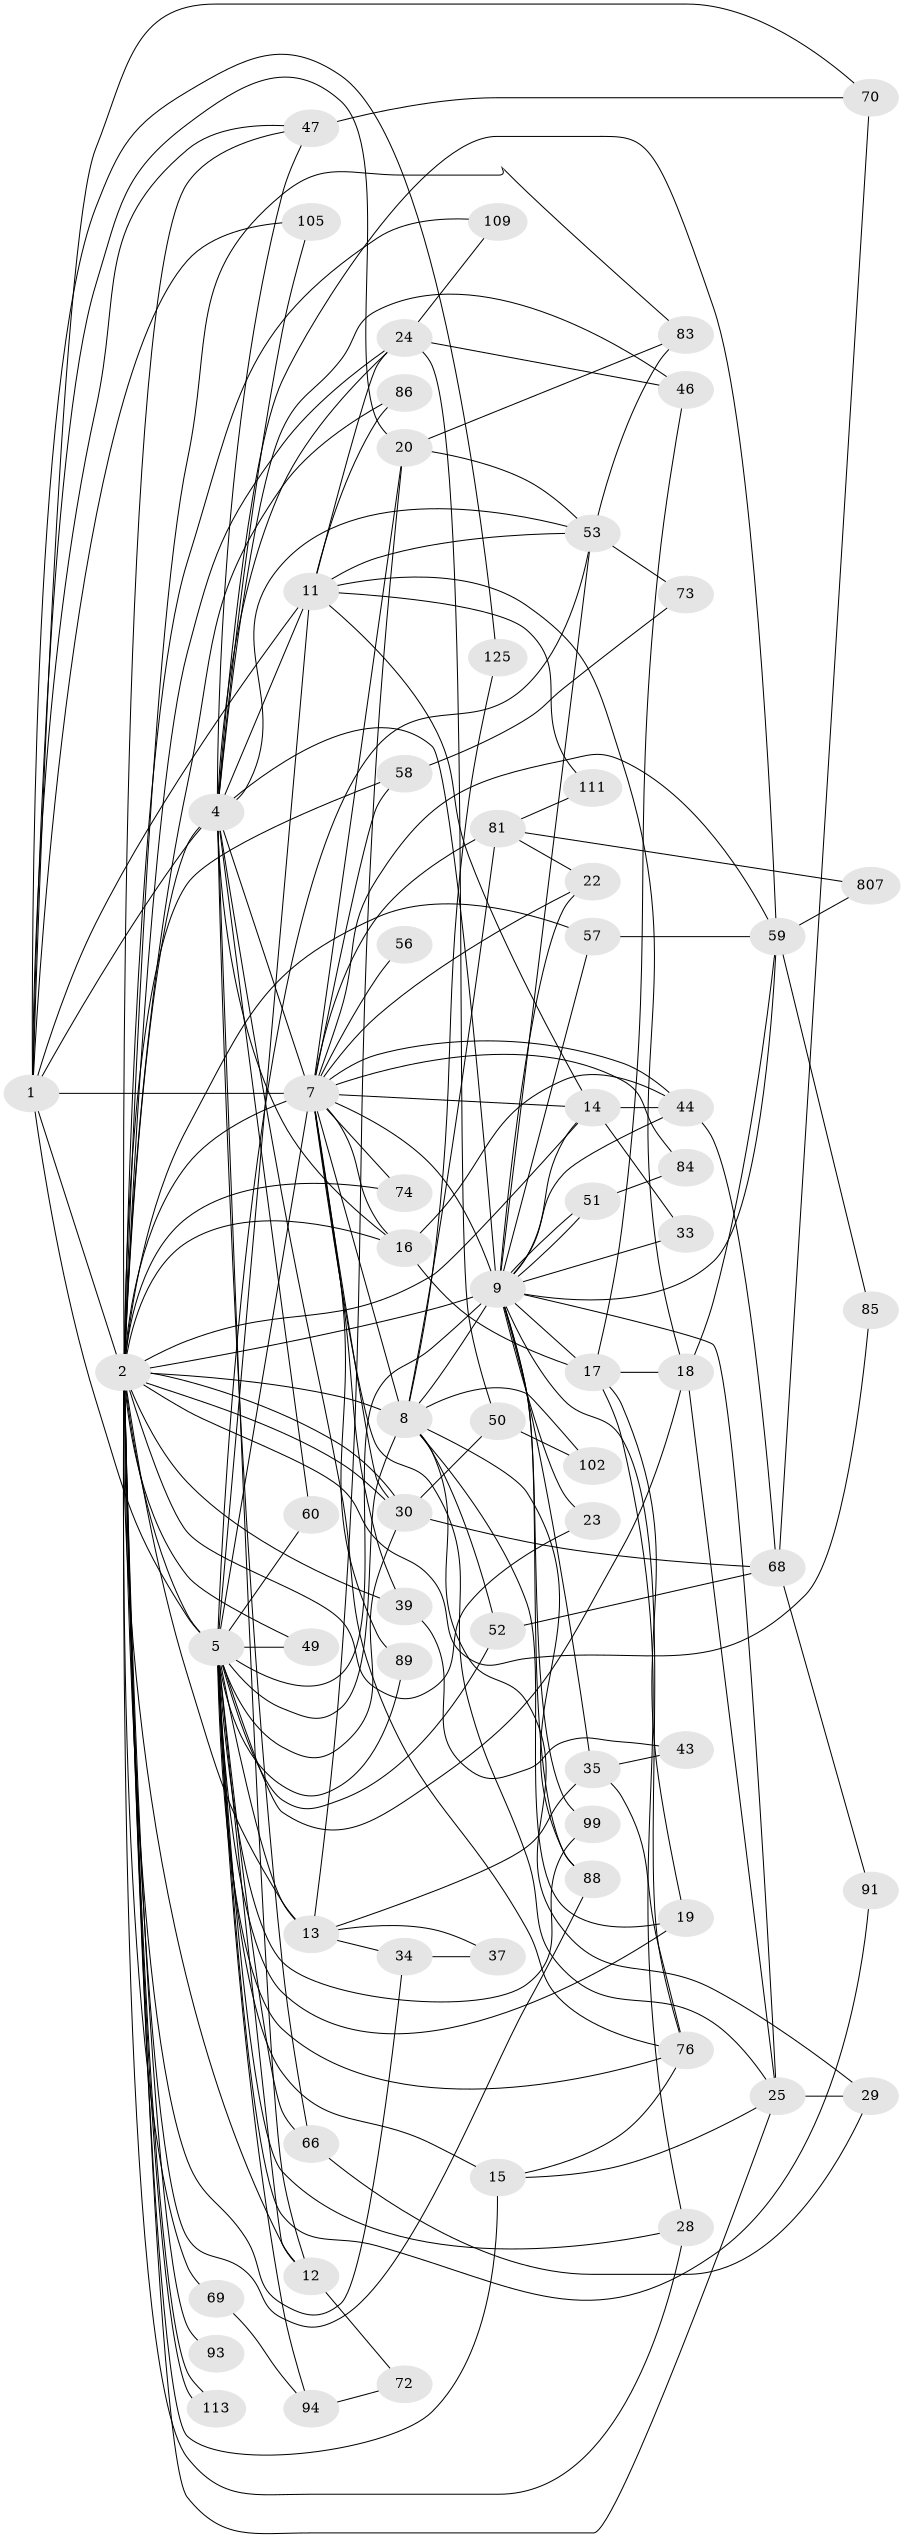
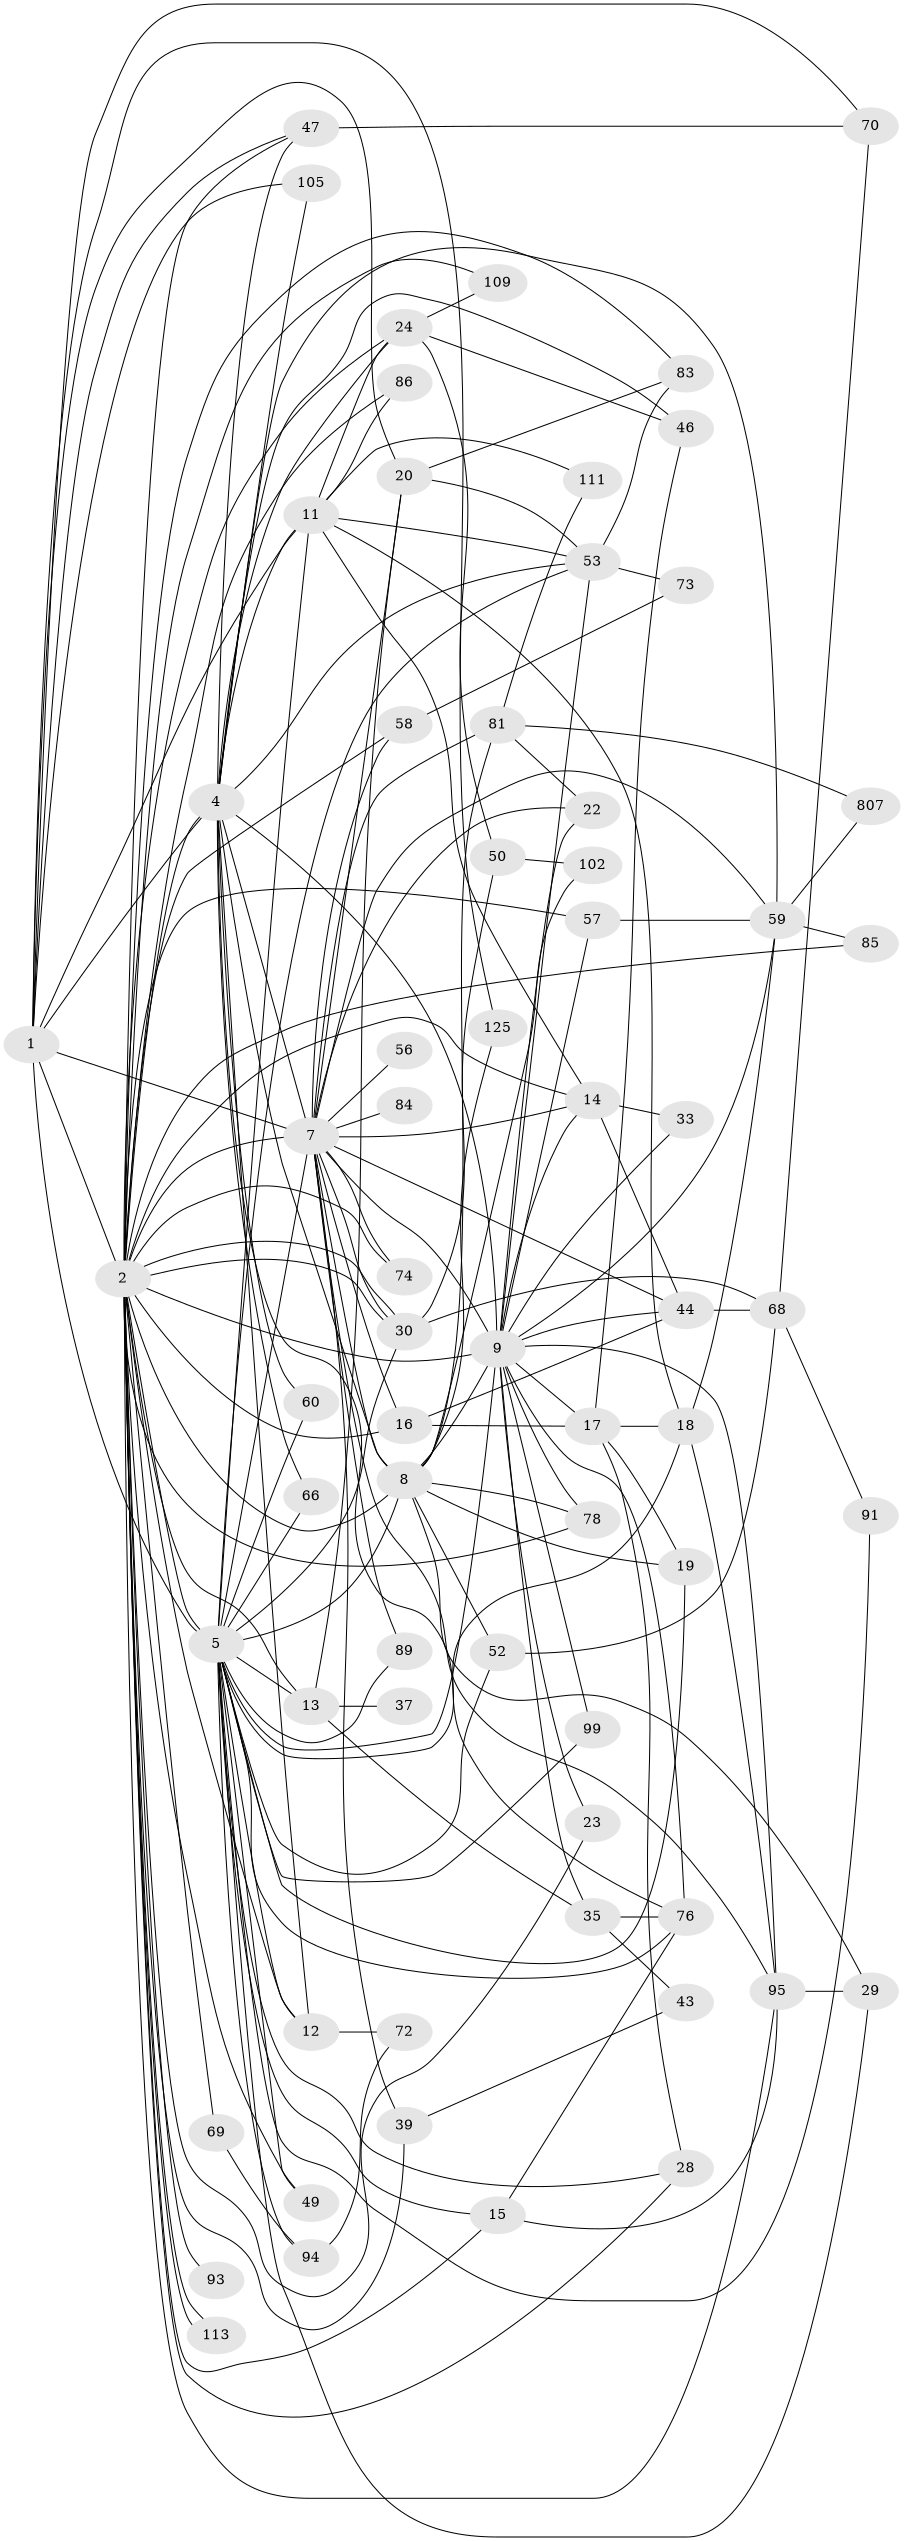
  graph {
    rankdir=LR
    node [color=gray90 style=filled]
    1 [super="+62"]
    2 [super="+48+61+3"]
    4 [super="+122+133+80+33+79"]
    5 [super="+139+141+10+112+100+87"]
    7 [super="+71+124+120+119+26+67+40+45+54"]
    11
    20
    47
    70 [super="+104"]
    105
    125
    8
    9 [super="+114+92+44"]
    12
    13
    14 [super="+31"]
    15
    16
    23
    24 [super="+121"]
-   25 [super="+42+135+75"]
+   25 [super="+42+135+75" label=95]
    n22 [label=57]
    28 [super="+77"]
    30 [super="+36+98"]
-   34
    39
    49
    58
    69
    74
    83 [super="+138"]
    85
    86
-   88 [super="+101"]
+   88 [super="+101" label=78]
    93
    109
    113
    46
    53 [super="+129+116+57+108+65"]
    59 [super="+64"]
    66
    76 [super="+103+96"]
    60
    18 [super="+63"]
    19
    29 [super="+115"]
    52
    89
    91
    94
    99
    n52 [label=81]
    22 [super="+131"]
    n54 [label=44]
    56
    84
    102
    17
    n59 [label=33]
    35
-   51
    111
    72
    37 [super="+110"]
    50
    68 [super="+90"]
    43
    73
    n69 [label=807]
    1 -- 2 [weight=4]
    1 -- 4
    1 -- 5 [weight=3]
    1 -- 7 [weight=3]
    1 -- 11
    1 -- 20
    1 -- 47
    1 -- 70
    1 -- 105
    1 -- 125
    2 -- 4 [weight=4]
    2 -- 5 [weight=11]
    2 -- 7 [weight=8]
    2 -- 47
    2 -- 8 [weight=3]
    2 -- 9 [weight=4]
    2 -- 12 [weight=2]
    2 -- 13
    2 -- 14
    2 -- 15
    2 -- 16 [weight=2]
    2 -- 23
    2 -- 24
    2 -- 25 [weight=2]
    2 -- n22
    2 -- 28
    2 -- 30 [weight=2]
    2 -- 30
-   2 -- 34
    2 -- 39
    2 -- 49
    2 -- 58
    2 -- 69
    2 -- 74
    2 -- 83
    2 -- 85
    2 -- 86
    2 -- 88
    2 -- 93 [weight=2]
    2 -- 109
    2 -- 113
    2 -- 113
    4 -- 7
    4 -- 11 [weight=2]
    4 -- 47
    4 -- 105
-   4 -- 16
+   4 -- 8
    4 -- 9
    4 -- 12
    4 -- 24
    4 -- 46
    4 -- 53 [weight=2]
    4 -- 59
    4 -- 66
    4 -- 76
    4 -- 60 [weight=2]
    5 -- 7 [weight=7]
    5 -- 11
    5 -- 8 [weight=2]
    5 -- 9 [weight=3]
    5 -- 12
    5 -- 13
    5 -- 15
    5 -- 28
    5 -- 30
    5 -- 49
    5 -- 53
    5 -- 66
    5 -- 76
    5 -- 60 [weight=2]
    5 -- 18
    5 -- 19
-   66 -- 29
+   5 -- 29
    5 -- 52
    5 -- 89
    5 -- 91
    5 -- 94
    5 -- 99
    7 -- 20
    7 -- 8
    7 -- 9
    7 -- 14 [weight=2]
    7 -- 16
    7 -- 25
    7 -- 30
    7 -- 39
    7 -- 58
    7 -- 74
    7 -- 59
    7 -- 89
    7 -- n52
    7 -- 22
    7 -- n54
    7 -- 56 [weight=2]
    7 -- 84
    11 -- 14
    11 -- 24
    11 -- 86
    11 -- 53
    11 -- 18
    11 -- 111
    20 -- 83
    20 -- 53
    47 -- 70
    8 -- 125
    8 -- 9
    8 -- 88
    8 -- 19
    8 -- 29
    8 -- 52
    8 -- n52
    8 -- 102
    9 -- 14
    9 -- 23
    9 -- 25
    9 -- n22
    9 -- 88
    9 -- 53 [weight=2]
    9 -- 59
    9 -- 76
    9 -- 99
    9 -- 22
    9 -- n54
    9 -- 17
    9 -- n59
    9 -- 35
-   9 -- 51
-   9 -- 51
    12 -- 72
    13 -- 20
-   13 -- 34
    13 -- 35
    13 -- 37
    14 -- n54
    14 -- n59
    15 -- 25
    15 -- 76
    16 -- n54
    16 -- 17
    24 -- 109
    24 -- 46
    24 -- 50
    25 -- 29
    n22 -- 59
    30 -- 50
    30 -- 68
-   34 -- 37
    39 -- 43
    58 -- 73
    69 -- 94
    53 -- 83
    53 -- 73
    59 -- 85
    59 -- n69
    18 -- 25
    18 -- 59
    52 -- 68
    94 -- 72
    n52 -- 22
    n52 -- 111
    n52 -- n69
    n54 -- 68
    17 -- 28
    17 -- 46
    17 -- 18
    17 -- 19
    35 -- 76
    35 -- 43
-   51 -- 84
    50 -- 102
    68 -- 70
    68 -- 91
  }
